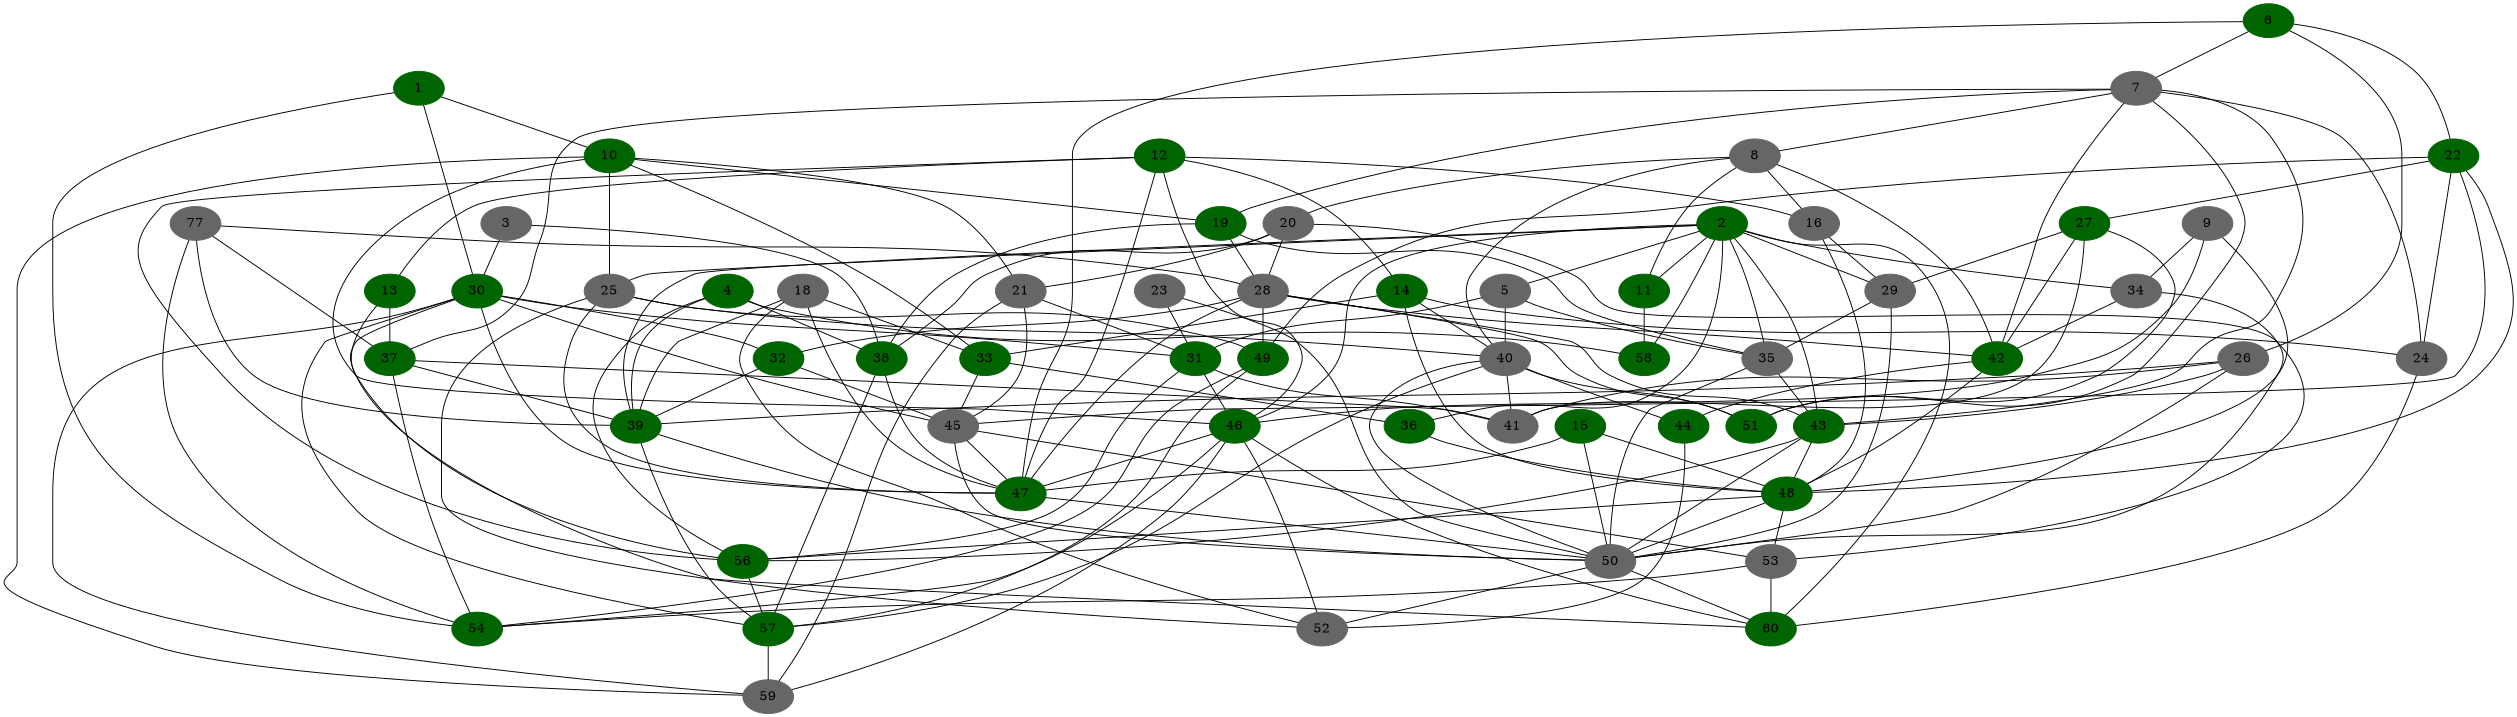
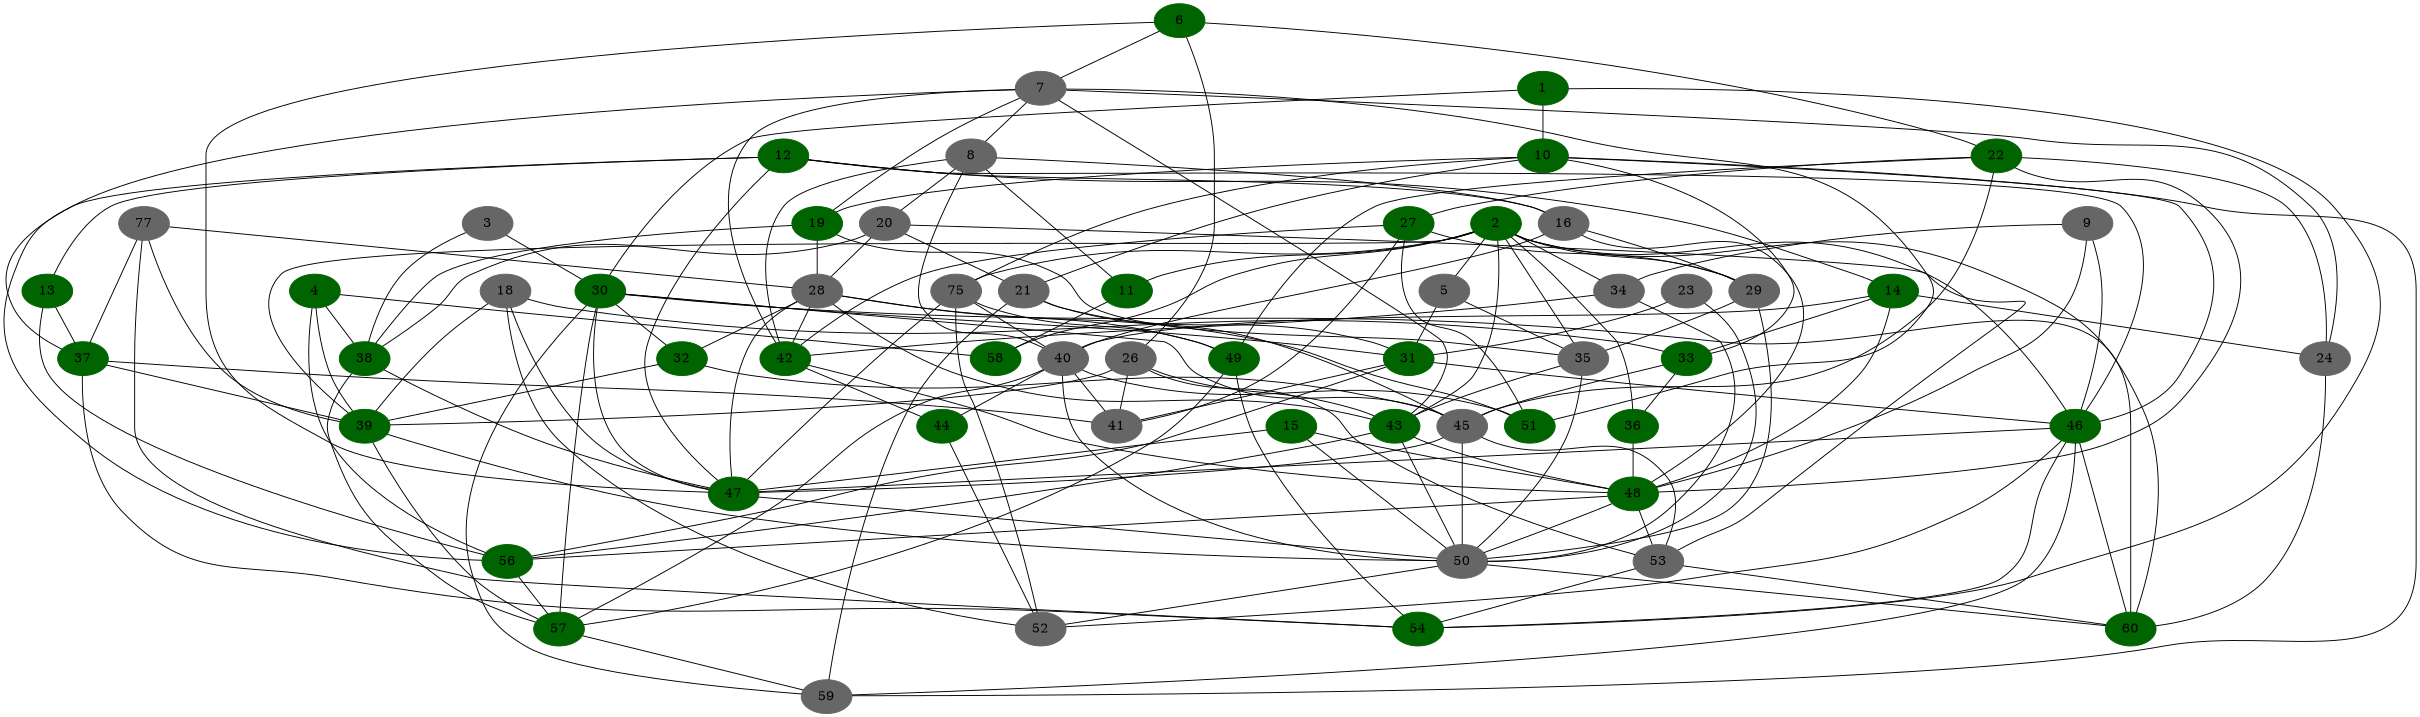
  graph {
    node [color=darkgreen style=filled]
    edge [weight=1.0]
    1
    10
    30
    54
-   25 [color=gray40]
+   25 [color=gray40 label=75]
    46
    19
    21 [color=gray40]
    33
    59 [color=gray40]
    60
    31
    47
    45 [color=gray40]
    32
    57
    5 [color=gray40]
    2
    11
    29 [color=gray40]
    34 [color=gray40]
    35 [color=gray40]
    36
    39
    43
    58
    40 [color=gray40]
    52 [color=gray40]
    49
    50 [color=gray40]
    42
    48
    56
    3 [color=gray40]
    38
    4
    41 [color=gray40]
    7 [color=gray40]
    6
    22
    26 [color=gray40]
    8 [color=gray40]
    24 [color=gray40]
    37
    51
    27
    53 [color=gray40]
    16 [color=gray40]
    20 [color=gray40]
    28 [color=gray40]
    44
    9 [color=gray40]
    12
    13
    14
    15
    n57 [color=gray40 label=77]
    18 [color=gray40]
    23 [color=gray40]
    1 -- 10
    1 -- 30
    1 -- 54
    10 -- 25
    10 -- 46
    10 -- 19
    10 -- 21
    10 -- 33
    10 -- 59
    30 -- 59
    30 -- 60
    30 -- 31
    30 -- 47
    30 -- 45
    30 -- 32
    30 -- 57
    25 -- 47
    25 -- 40
    25 -- 52
    25 -- 49 [weight=2.0]
    46 -- 54
    46 -- 59
    46 -- 60
    46 -- 47
    46 -- 52
    19 -- 35
    19 -- 38
    19 -- 28
    21 -- 59
    21 -- 31
    21 -- 45
    33 -- 45
    33 -- 36
    31 -- 46
    31 -- 56
    31 -- 41
    47 -- 50
    45 -- 47
    45 -- 50
    45 -- 53
    32 -- 45
    32 -- 39
    57 -- 59
    5 -- 31
    5 -- 35
    2 -- 25
    2 -- 46
    2 -- 60
    2 -- 5
    2 -- 11
    2 -- 29
    2 -- 34
    2 -- 35
    2 -- 36
    2 -- 39
    2 -- 43
    2 -- 58
    11 -- 58
    29 -- 35
    29 -- 50
    34 -- 50
    34 -- 42
    35 -- 43
    35 -- 50
    36 -- 48
    39 -- 57
    39 -- 50
    43 -- 50
    43 -- 48
    43 -- 56 [weight=2.0]
    40 -- 57
    40 -- 50
    40 -- 41
    40 -- 51
    40 -- 44
    49 -- 54
    49 -- 57
    50 -- 60
    50 -- 52
    42 -- 48 [weight=2.0]
    42 -- 44
    48 -- 50
    48 -- 56
    48 -- 53
    56 -- 57
    3 -- 30
    3 -- 38
    38 -- 47
    38 -- 57
    4 -- 39
    4 -- 58
    4 -- 56
    4 -- 38
    7 -- 19
    7 -- 43
    7 -- 42
    7 -- 8
    7 -- 24
    7 -- 37
    7 -- 51
    6 -- 47
    6 -- 7
    6 -- 22
    6 -- 26
    22 -- 45
    22 -- 49
    22 -- 48
    22 -- 24
    22 -- 27
    26 -- 39
    26 -- 43
    26 -- 41
-   26 -- 50
+   26 -- 53
    8 -- 11
    8 -- 40
    8 -- 42
    8 -- 16
    8 -- 20
    24 -- 60 [weight=2.0]
    37 -- 54
    37 -- 39
    37 -- 41
    27 -- 29
    27 -- 42
    27 -- 41
    27 -- 51
    53 -- 54
    53 -- 60
    16 -- 29
-   5 -- 40
+   16 -- 40
    16 -- 48
    20 -- 21
    20 -- 38
    20 -- 53
    20 -- 28
    28 -- 47
    28 -- 32
    28 -- 43
    28 -- 49
    28 -- 42
    28 -- 51
    44 -- 52
    9 -- 46
    9 -- 34
    9 -- 48
    12 -- 46
    12 -- 47
    12 -- 56
    12 -- 16
    12 -- 13
    12 -- 14
    13 -- 56
    13 -- 37
    14 -- 33
    14 -- 40
    14 -- 48
    14 -- 24
    15 -- 47
    15 -- 50
    15 -- 48
    n57 -- 54
    n57 -- 39
    n57 -- 37
    n57 -- 28
    18 -- 33
    18 -- 47
    18 -- 39
    18 -- 52
    23 -- 31
    23 -- 50
  }
